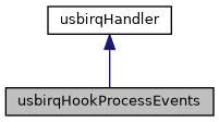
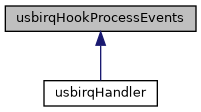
  digraph {
    rankdir=TB
    node [color=black fontname=Helvetica fontsize=10 shape=record style=filled]
    n1 [fillcolor=grey75 fontcolor=black height=0.2 label=usbirqHookProcessEvents width=0.4]
    n2 [fillcolor=white height=0.2 label=usbirqHandler width=0.4]
-   n2 -> n1 [color=midnightblue dir=back fontname=Helvetica fontsize=10 labelfontname=Helvetica labelfontsize=10 style=solid]
+   n1 -> n2 [color=midnightblue dir=back fontname=Helvetica fontsize=10 labelfontname=Helvetica labelfontsize=10 style=solid]
  }
